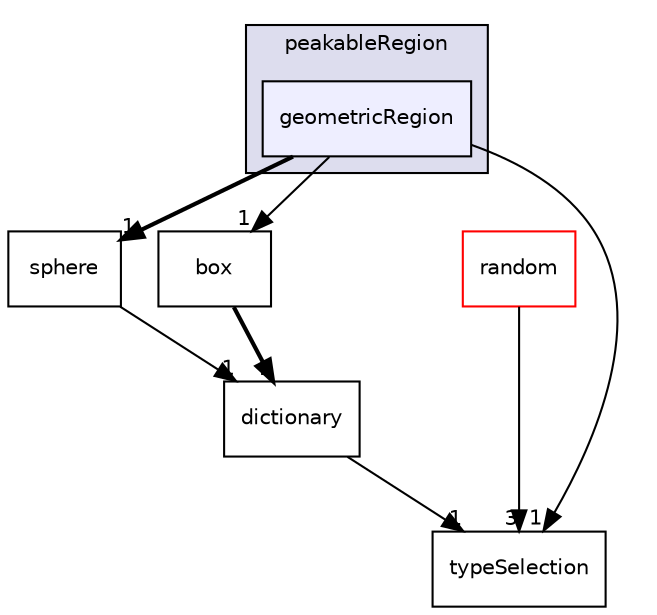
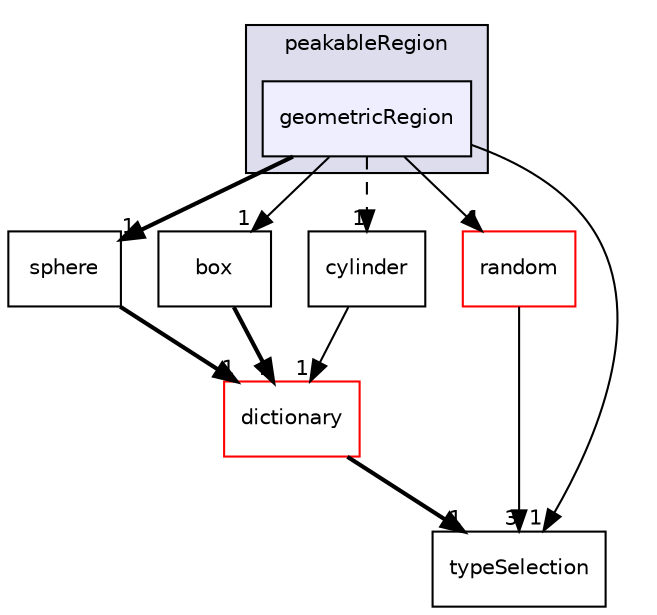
  digraph {
    compound=true
    node [fontname=Helvetica fontsize=10 shape=box]
    edge [headlabel=1 labeldistance=1.5 labelfontname=Helvetica labelfontsize=10 style=solid]
    n1 [fillcolor="#eeeeff" label=geometricRegion pencolor=black style=filled]
    n2 [label=sphere]
    n3 [label=box]
+   n4 [label=cylinder]
    n5 [color=red fillcolor=white label=random style=filled]
    n6 [label=typeSelection]
-   n7 [color=black fillcolor=white label=dictionary style=filled]
+   n7 [color=red fillcolor=white label=dictionary style=filled]
    subgraph cluster_1 {
      bgcolor="#ddddee"
      fontname=Helvetica
      fontsize=10
      label=peakableRegion
      pencolor=black
      n1
    }
    n1 -> n2 [style=bold]
    n1 -> n3
+   n1 -> n4 [style=dashed]
+   n1 -> n5
    n1 -> n6
-   n2 -> n7
+   n2 -> n7 [style=bold]
    n3 -> n7 [style=bold]
+   n4 -> n7
    n5 -> n6 [headlabel=3]
-   n7 -> n6
+   n7 -> n6 [style=bold]
  }
